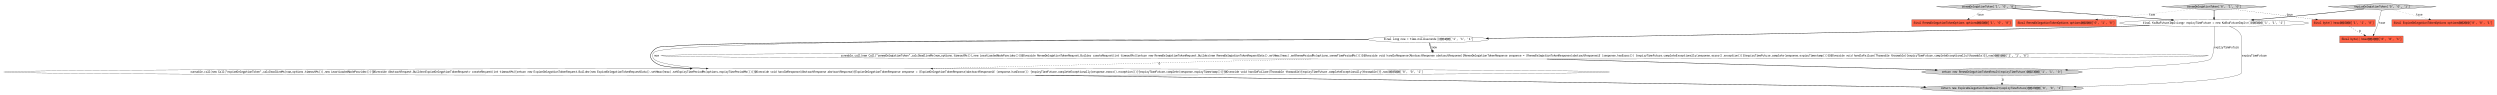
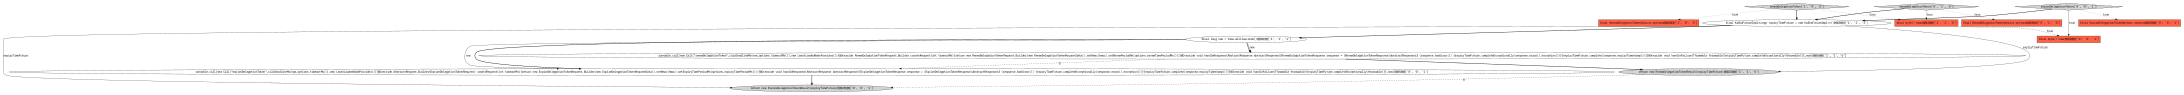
  digraph {
    fontname="IBM Plex Mono"
    node [fillcolor=lightgray fontname="IBM Plex Mono" shape=ellipse style=filled]
    edge [fontname="IBM Plex Mono" style=bold]
    n1 [fillcolor=white label="final KafkaFutureImpl<Long> expiryTimeFuture = new KafkaFutureImpl<>()@@@3@@@['1', '1', '1']"]
    n2 [label="return new ExpireDelegationTokenResult(expiryTimeFuture)@@@23@@@['0', '0', '1']"]
    n3 [label="return new RenewDelegationTokenResult(expiryTimeFuture)@@@23@@@['1', '1', '0']"]
    n4 [fillcolor=white label="final long now = time.milliseconds()@@@4@@@['1', '1', '1']"]
    n5 [fillcolor=white label="runnable.call(new Call(\"renewDelegationToken\",calcDeadlineMs(now,options.timeoutMs()),new LeastLoadedNodeProvider()){@Override RenewDelegationTokenRequest.Builder createRequest(int timeoutMs){return new RenewDelegationTokenRequest.Builder(new RenewDelegationTokenRequestData().setHmac(hmac).setRenewPeriodMs(options.renewTimePeriodMs()))}@Override void handleResponse(AbstractResponse abstractResponse){RenewDelegationTokenResponse response = (RenewDelegationTokenResponse)abstractResponseif (response.hasError()) {expiryTimeFuture.completeExceptionally(response.error().exception())}{expiryTimeFuture.complete(response.expiryTimestamp())}}@Override void handleFailure(Throwable throwable){expiryTimeFuture.completeExceptionally(throwable)}},now)@@@5@@@['1', '1', '0']"]
    n6 [fillcolor=white label="runnable.call(new Call(\"expireDelegationToken\",calcDeadlineMs(now,options.timeoutMs()),new LeastLoadedNodeProvider()){@Override AbstractRequest.Builder<ExpireDelegationTokenRequest> createRequest(int timeoutMs){return new ExpireDelegationTokenRequest.Builder(new ExpireDelegationTokenRequestData().setHmac(hmac).setExpiryTimePeriodMs(options.expiryTimePeriodMs()))}@Override void handleResponse(AbstractResponse abstractResponse){ExpireDelegationTokenResponse response = (ExpireDelegationTokenResponse)abstractResponseif (response.hasError()) {expiryTimeFuture.completeExceptionally(response.error().exception())}{expiryTimeFuture.complete(response.expiryTimestamp())}}@Override void handleFailure(Throwable throwable){expiryTimeFuture.completeExceptionally(throwable)}},now)@@@5@@@['0', '0', '1']"]
    n7 [fillcolor=tomato label="final RenewDelegationTokenOptions options@@@2@@@['1', '0', '0']" shape=box]
    n8 [label="renewDelegationToken['1', '0', '0']" shape=diamond]
    n9 [fillcolor=tomato label="final byte(( hmac@@@2@@@['1', '1', '0']" shape=box]
    n10 [fillcolor=tomato label="final byte(( hmac@@@2@@@['0', '0', '1']" shape=box]
    n11 [label="renewDelegationToken['0', '1', '0']" shape=diamond]
    n12 [fillcolor=tomato label="final RenewDelegationTokenOptions options@@@2@@@['0', '1', '0']" shape=box]
    n13 [label="expireDelegationToken['0', '0', '1']" shape=diamond]
    n14 [fillcolor=tomato label="final ExpireDelegationTokenOptions options@@@2@@@['0', '0', '1']" shape=box]
    n1 -> n2 [label=expiryTimeFuture style=solid]
    n1 -> n3 [label=expiryTimeFuture style=solid]
    n1 -> n4
    n3 -> n2 [label=0 style=dashed]
    n4 -> n5
    n4 -> n5 [label=now style=solid]
    n4 -> n6 [label=now style=solid]
    n4 -> n6
    n5 -> n3
    n5 -> n6 [label=0 style=dashed]
    n6 -> n2
    n8 -> n1
    n8 -> n7 [label=true style=dotted]
-   n9 -> n10 [label=0 style=dashed]
+   n8 -> n9 [label=true style=dotted]
+   n9 -> n10 [label=true style=dashed]
    n11 -> n1
    n11 -> n9 [label=true style=dashed]
    n11 -> n12 [label=true style=dotted]
    n13 -> n1
    n13 -> n10 [label=true style=solid]
    n13 -> n14 [label=true style=dotted]
  }
